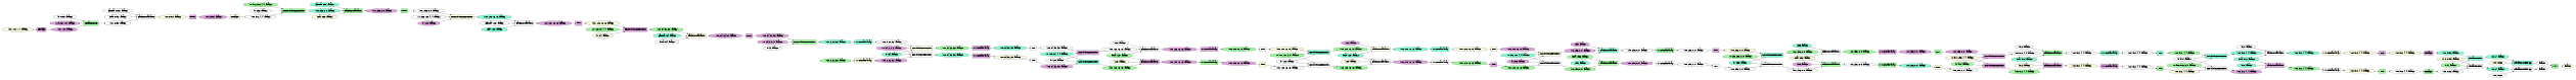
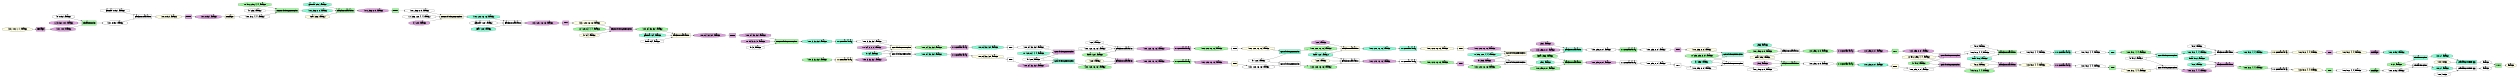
  digraph {
    rankdir=LR
    node [fillcolor=white shape=octagon style=filled]
    edge [arrowhead=normal]
    n1 [fillcolor=lightyellow label="(100, 512, 4, 4), float32"]
    n2 [fillcolor=plum label=ELU shape=record]
    n3 [fillcolor=lightyellow label="(100, 512, 4, 4), float32"]
    n4 [fillcolor=aquamarine label="(100, 128, 16, 16), float32"]
    n5 [fillcolor=aquamarine label="_ + constant array" shape=record]
    n6 [fillcolor=lightyellow label="(100, 128, 16, 16), float32"]
    n7 [label="(100, 256, 8, 8), float32"]
    n8 [fillcolor=lightyellow label=Deconvolution2DFunction shape=record]
    n9 [fillcolor=aquamarine label="(100, 128, 16, 16), float32"]
    n10 [label="W: (256, 128, 4, 4), float32"]
    n11 [label="b: (512), float32"]
    n12 [fillcolor=aquamarine label=Convolution2DFunction shape=record]
    n13 [label=Convolution2DFunction shape=record]
    n14 [fillcolor=aquamarine label="(100, 512, 4, 4), float32"]
    n15 [fillcolor=plum label="(100, 512, 4, 4), float32"]
    n16 [fillcolor=plum label=Reshape shape=record]
    n17 [fillcolor=aquamarine label="(100, 8192), float32"]
    n18 [fillcolor=plum label=ReLU shape=record]
    n19 [fillcolor=lightyellow label="(100, 128, 16, 16), float32"]
    n20 [fillcolor=plum label=Deconvolution2DFunction shape=record]
    n21 [fillcolor=lightyellow label=ELU shape=record]
    n22 [fillcolor=plum label="(100, 128, 16, 16), float32"]
    n23 [label=BatchNormalization shape=record]
    n24 [fillcolor=plum label="(100, 128, 16, 16), float32"]
    n25 [fillcolor=aquamarine label=Convolution2DFunction shape=record]
    n26 [fillcolor=palegreen label="(100, 256, 8, 8), float32"]
    n27 [label=BatchNormalization shape=record]
    n28 [fillcolor=aquamarine label=LinearFunction shape=record]
    n29 [fillcolor=aquamarine label="(100, 2), float32"]
    n30 [fillcolor=lightyellow label=Convolution2DFunction shape=record]
    n31 [fillcolor=plum label="(100, 256, 8, 8), float32"]
    n32 [fillcolor=lightyellow label=BatchNormalization shape=record]
    n33 [fillcolor=plum label="(100, 64, 32, 32), float32"]
    n34 [fillcolor=plum label=ReLU shape=record]
    n35 [fillcolor=aquamarine label=SoftmaxCrossEntropy shape=record]
    n36 [fillcolor=palegreen label="_ + constant array" shape=record]
    n37 [label="(100, 256, 8, 8), float32"]
    n38 [fillcolor=plum label=ELU shape=record]
    n39 [fillcolor=plum label="b: (128), float32"]
-   n40 [fillcolor=lightyellow label="W: (2, 8192), float32"]
    n41 [label=LinearFunction shape=record]
    n42 [fillcolor=aquamarine label="(100, 2), float32"]
    n43 [fillcolor=aquamarine label=BatchNormalization shape=record]
    n44 [label="(100, 256, 8, 8), float32"]
    n45 [fillcolor=plum label="(256), float32"]
    n46 [label=float32]
    n47 [fillcolor=palegreen label=Deconvolution2DFunction shape=record]
    n48 [fillcolor=aquamarine label="(100, 3, 32, 32), float32"]
    n49 [fillcolor=aquamarine label="_ + constant array" shape=record]
    n50 [fillcolor=palegreen label="W: (128, 64, 4, 4), float32"]
    n51 [fillcolor=palegreen label="(100, 64, 32, 32), float32"]
    n52 [fillcolor=lightyellow label="(100), int32"]
    n53 [fillcolor=palegreen label="b: (2), float32"]
    n54 [fillcolor=lightyellow label="(100, 256, 8, 8), float32"]
    n55 [fillcolor=plum label="(100, 64, 32, 32), float32"]
    n56 [fillcolor=palegreen label="_ + _" shape=record]
    n57 [fillcolor=lightyellow label="b: (64), float32"]
    n58 [fillcolor=palegreen label="(100, 3, 32, 32), float32"]
    n59 [fillcolor=lightyellow label="_ + constant array" shape=record]
    n60 [fillcolor=plum label="(100, 3, 32, 32), float32"]
    n61 [fillcolor=lightyellow label=float32]
    n62 [fillcolor=plum label=Convolution2DFunction shape=record]
    n63 [label="(100, 512, 4, 4), float32"]
    n64 [fillcolor=palegreen label=BatchNormalization shape=record]
    n65 [fillcolor=palegreen label="beta: (128), float32"]
    n66 [fillcolor=plum label=BatchNormalization shape=record]
    n67 [label=BatchNormalization shape=record]
    n68 [fillcolor=plum label="(100, 128, 16, 16), float32"]
    n69 [fillcolor=plum label="(100, 128, 16, 16), float32"]
    n70 [label="(100, 3, 32, 32), float32"]
    n71 [fillcolor=lightyellow label=Convolution2DFunction shape=record]
    n72 [fillcolor=plum label="W: (64, 3, 3, 3), float32"]
    n73 [label=Convolution2DFunction shape=record]
    n74 [fillcolor=plum label="_ + constant array" shape=record]
    n75 [fillcolor=plum label="(100, 256, 8, 8), float32"]
    n76 [fillcolor=palegreen label=ELU shape=record]
    n77 [fillcolor=palegreen label="(100, 256, 8, 8), float32"]
    n78 [fillcolor=aquamarine label="(256), float32"]
    n79 [fillcolor=aquamarine label=Convolution2DFunction shape=record]
    n80 [fillcolor=palegreen label="(100, 128, 16, 16), float32"]
    n81 [label="b: (3), float32"]
    n82 [fillcolor=aquamarine label="(100, 64, 32, 32), float32"]
    n83 [fillcolor=aquamarine label="beta: (128), float32"]
    n84 [label=BatchNormalization shape=record]
    n85 [fillcolor=lightyellow label=BatchNormalization shape=record]
    n86 [fillcolor=plum label="(100, 128, 16, 16), float32"]
    n87 [fillcolor=plum label=Convolution2DFunction shape=record]
    n88 [label="(100, 128, 16, 16), float32"]
    n89 [fillcolor=plum label="_ + constant array" shape=record]
    n90 [fillcolor=plum label="(100, 256, 8, 8), float32"]
    n91 [fillcolor=lightyellow label="(100, 64, 32, 32), float32"]
    n92 [label=ELU shape=record]
    n93 [fillcolor=palegreen label="(100, 64, 32, 32), float32"]
    n94 [fillcolor=plum label="(100, 64, 32, 32), float32"]
    n95 [fillcolor=plum label="_ + constant array" shape=record]
    n96 [fillcolor=aquamarine label="(100, 64, 32, 32), float32"]
    n97 [label=ELU shape=record]
    n98 [label="gamma: (8192), float32"]
    n99 [label=BatchNormalization shape=record]
    n100 [fillcolor=lightyellow label="(100, 8192), float32"]
    n101 [label="(100, 64, 32, 32), float32"]
    n102 [fillcolor=palegreen label="beta: (256), float32"]
    n103 [fillcolor=palegreen label=BatchNormalization shape=record]
    n104 [fillcolor=plum label="(100, 256, 8, 8), float32"]
    n105 [label=BatchNormalization shape=record]
    n106 [label=Convolution2DFunction shape=record]
    n107 [fillcolor=palegreen label="(100, 128, 16, 16), float32"]
-   n108 [label="beta: (8192), float32"]
    n109 [fillcolor=aquamarine label="_ + constant array" shape=record]
    n110 [label="(100, 512, 4, 4), float32"]
    n111 [fillcolor=aquamarine label=ELU shape=record]
    n112 [label="(100, 512, 4, 4), float32"]
    n113 [fillcolor=palegreen label="_ + constant array" shape=record]
    n114 [fillcolor=plum label="(100, 128, 16, 16), float32"]
    n115 [fillcolor=lightyellow label=ELU shape=record]
    n116 [label="(512), float32"]
    n117 [fillcolor=aquamarine label=Convolution2DFunction shape=record]
    n118 [fillcolor=palegreen label="(100, 128, 16, 16), float32"]
    n119 [fillcolor=lightyellow label="beta: (256), float32"]
    n120 [fillcolor=palegreen label=BatchNormalization shape=record]
    n121 [label="(100, 256, 8, 8), float32"]
    n122 [fillcolor=plum label="_ + constant array" shape=record]
    n123 [fillcolor=palegreen label="(100, 128, 16, 16), float32"]
    n124 [label=ELU shape=record]
    n125 [fillcolor=lightyellow label="(128), float32"]
    n126 [label="(128), float32"]
    n127 [fillcolor=palegreen label="(100, 512, 4, 4), float32"]
    n128 [fillcolor=aquamarine label="gamma: (256), float32"]
    n129 [fillcolor=palegreen label=BatchNormalization shape=record]
    n130 [fillcolor=plum label="(100, 256, 8, 8), float32"]
    n131 [label="(100, 128, 16, 16), float32"]
    n132 [fillcolor=aquamarine label="beta: (512), float32"]
    n133 [fillcolor=plum label=BatchNormalization shape=record]
    n134 [fillcolor=lightyellow label="(100, 512, 4, 4), float32"]
    n135 [fillcolor=lightyellow label="(100, 128, 16, 16), float32"]
    n136 [fillcolor=palegreen label="W: (512, 256, 4, 4), float32"]
    n137 [fillcolor=palegreen label=Deconvolution2DFunction shape=record]
    n138 [fillcolor=aquamarine label="(100, 256, 8, 8), float32"]
    n139 [fillcolor=lightyellow label="beta: (256), float32"]
    n140 [label=Convolution2DFunction shape=record]
    n141 [fillcolor=palegreen label="(100, 256, 8, 8), float32"]
    n142 [fillcolor=lightyellow label="_ + constant array" shape=record]
    n143 [fillcolor=aquamarine label="beta: (512), float32"]
    n144 [fillcolor=plum label=BatchNormalization shape=record]
    n145 [fillcolor=aquamarine label="(100, 512, 4, 4), float32"]
    n146 [fillcolor=palegreen label="(100, 512, 4, 4), float32"]
    n147 [label="_ + constant array" shape=record]
    n148 [fillcolor=palegreen label="(100, 128, 16, 16), float32"]
    n149 [fillcolor=plum label=ELU shape=record]
    n150 [label="(512), float32"]
    n151 [fillcolor=lightyellow label="(128), float32"]
    n152 [label="gamma: (128), float32"]
    n153 [fillcolor=plum label="(128), float32"]
    n154 [label="b: (8192), float32"]
    n155 [fillcolor=palegreen label=LinearFunction shape=record]
    n156 [label="(100, 8192), float32"]
    n157 [fillcolor=palegreen label="(100, 128, 16, 16), float32"]
    n158 [label="b: (256), float32"]
    n159 [label="_ + constant array" shape=record]
    n160 [label="(100, 256, 8, 8), float32"]
    n161 [label=ELU shape=record]
    n162 [fillcolor=aquamarine label="beta: (128), float32"]
    n163 [label="(100, 512, 4, 4), float32"]
    n164 [fillcolor=palegreen label=Reshape shape=record]
    n165 [label="(100, 8192), float32"]
    n166 [label="(100), int32"]
    n167 [label=SoftmaxCrossEntropy shape=record]
    n168 [label=float32]
    n169 [fillcolor=aquamarine label="W: (128, 64, 4, 4), float32"]
    n170 [label=Convolution2DFunction shape=record]
    n171 [label="(100, 256, 8, 8), float32"]
    n172 [fillcolor=aquamarine label="(256), float32"]
    n173 [fillcolor=aquamarine label="gamma: (64), float32"]
    n174 [label="b: (128), float32"]
    n175 [label="(100, 256, 8, 8), float32"]
    n176 [label="beta: (64), float32"]
-   n177 [fillcolor=palegreen label="W: (128, 128, 3, 3), float32"]
    n178 [fillcolor=plum label=Convolution2DFunction shape=record]
    n179 [fillcolor=palegreen label="(100, 512, 4, 4), float32"]
    n180 [label="b: (128), float32"]
    n181 [fillcolor=palegreen label="_ + constant array" shape=record]
    n182 [fillcolor=aquamarine label="(100, 256, 8, 8), float32"]
    n183 [fillcolor=lightyellow label=ELU shape=record]
    n184 [fillcolor=plum label="(256), float32"]
    n185 [fillcolor=aquamarine label="W: (256, 128, 4, 4), float32"]
    n186 [label="(100, 256, 8, 8), float32"]
    n187 [fillcolor=plum label="b: (256), float32"]
    n188 [fillcolor=plum label="W: (8132, 100), float32"]
    n189 [fillcolor=lightyellow label="(100, 100, 1, 1), float32"]
    n190 [fillcolor=plum label=Reshape shape=record]
    n191 [fillcolor=plum label="(100, 100), float32"]
    n192 [fillcolor=plum label="_ + constant array" shape=record]
    n193 [label="(100, 512, 4, 4), float32"]
    n194 [fillcolor=palegreen label=ELU shape=record]
    n195 [fillcolor=lightyellow label="(512), float32"]
    n196 [fillcolor=palegreen label="W: (256, 256, 3, 3), float32"]
    n197 [fillcolor=plum label=ReLU shape=record]
    n198 [fillcolor=lightyellow label="(100, 512, 4, 4), float32"]
    n199 [fillcolor=plum label="(100, 8192), float32"]
    n200 [fillcolor=lightyellow label=Reshape shape=record]
    n201 [fillcolor=aquamarine label="b: (256), float32"]
    n202 [label="(100, 512, 4, 4), float32"]
    n203 [fillcolor=lightyellow label="W: (512, 256, 4, 4), float32"]
    n204 [label="_ + constant array" shape=record]
    n205 [fillcolor=lightyellow label="(100, 512, 4, 4), float32"]
    n206 [fillcolor=palegreen label=ELU shape=record]
    n207 [fillcolor=aquamarine label="(512), float32"]
    n208 [fillcolor=palegreen label="b: (512), float32"]
    n209 [fillcolor=plum label="W: (64, 3, 3, 3), float32"]
    n210 [fillcolor=palegreen label=ReLU shape=record]
-   n211 [fillcolor=palegreen label="W: (512, 512, 3, 3), float32"]
    n212 [fillcolor=aquamarine label="b: (64), float32"]
    n1 -> n2
    n2 -> n3 [arrowhead=odot]
    n3 -> n16 [arrowhead=odot]
    n4 -> n5
    n5 -> n6 [arrowhead=odot]
    n6 -> n21 [arrowhead=tee]
    n7 -> n8
    n8 -> n9 [arrowhead=odot]
    n9 -> n23
    n10 -> n8 [arrowhead=tee]
    n11 -> n12 [arrowhead=odot]
    n11 -> n13
    n12 -> n14
    n13 -> n15
    n14 -> n105 [arrowhead=odot]
    n15 -> n144 [arrowhead=tee]
    n16 -> n17 [arrowhead=tee]
    n17 -> n28 [arrowhead=odot]
    n18 -> n19 [arrowhead=tee]
    n19 -> n20
    n20 -> n51
    n21 -> n22 [arrowhead=tee]
    n22 -> n30 [arrowhead=tee]
    n23 -> n24
    n24 -> n18 [arrowhead=tee]
    n25 -> n26 [arrowhead=odot]
    n26 -> n27 [arrowhead=odot]
    n27 -> n77 [arrowhead=odot]
    n28 -> n29 [arrowhead=odot]
    n29 -> n35
    n30 -> n31 [arrowhead=odot]
    n31 -> n43
    n32 -> n33
    n33 -> n34 [arrowhead=odot]
    n34 -> n55 [arrowhead=odot]
    n35 -> n46 [arrowhead=odot]
    n36 -> n37
    n37 -> n38 [arrowhead=odot]
    n38 -> n54
    n39 -> n8 [arrowhead=tee]
-   n40 -> n28 [arrowhead=odot]
-   n40 -> n41 [arrowhead=odot]
    n41 -> n42
    n42 -> n167 [arrowhead=odot]
    n43 -> n44 [arrowhead=tee]
    n44 -> n36
    n45 -> n43
    n46 -> n56
    n47 -> n48
    n48 -> n49 [arrowhead=tee]
    n49 -> n70 [arrowhead=tee]
    n50 -> n20 [arrowhead=odot]
    n51 -> n32 [arrowhead=tee]
    n52 -> n35 [arrowhead=tee]
    n53 -> n28 [arrowhead=odot]
    n53 -> n41
    n54 -> n25
    n55 -> n47 [arrowhead=odot]
    n56 -> n61 [arrowhead=tee]
    n57 -> n20
    n58 -> n59
    n59 -> n60
    n60 -> n73 [arrowhead=tee]
    n62 -> n63 [arrowhead=tee]
    n63 -> n64 [arrowhead=tee]
    n64 -> n112 [arrowhead=tee]
    n65 -> n66 [arrowhead=tee]
    n65 -> n67 [arrowhead=tee]
    n66 -> n68
    n67 -> n69 [arrowhead=odot]
    n68 -> n113
    n69 -> n122 [arrowhead=odot]
    n70 -> n71 [arrowhead=tee]
    n71 -> n93 [arrowhead=tee]
    n72 -> n47 [arrowhead=tee]
    n73 -> n82
    n74 -> n75 [arrowhead=tee]
    n75 -> n76 [arrowhead=odot]
    n76 -> n90
    n77 -> n74 [arrowhead=odot]
    n78 -> n27 [arrowhead=odot]
    n79 -> n80 [arrowhead=tee]
    n80 -> n66
    n81 -> n47 [arrowhead=tee]
    n82 -> n89 [arrowhead=odot]
    n83 -> n84
    n83 -> n85 [arrowhead=odot]
    n84 -> n86 [arrowhead=tee]
    n85 -> n4 [arrowhead=tee]
    n86 -> n147
    n87 -> n88 [arrowhead=odot]
    n88 -> n67
    n89 -> n91 [arrowhead=tee]
    n90 -> n62 [arrowhead=odot]
    n91 -> n92 [arrowhead=tee]
    n92 -> n94 [arrowhead=odot]
    n93 -> n95 [arrowhead=tee]
    n94 -> n79
    n95 -> n96 [arrowhead=odot]
    n96 -> n97 [arrowhead=tee]
    n97 -> n101 [arrowhead=odot]
    n98 -> n99 [arrowhead=tee]
    n99 -> n100 [arrowhead=odot]
    n100 -> n197 [arrowhead=tee]
    n101 -> n87 [arrowhead=odot]
    n102 -> n43
    n102 -> n103 [arrowhead=tee]
    n103 -> n104 [arrowhead=tee]
    n104 -> n159 [arrowhead=odot]
    n105 -> n145
    n106 -> n107 [arrowhead=tee]
    n107 -> n84 [arrowhead=tee]
-   n108 -> n99 [arrowhead=tee]
    n109 -> n110 [arrowhead=tee]
    n110 -> n111
    n111 -> n127 [arrowhead=tee]
    n112 -> n109
    n113 -> n114 [arrowhead=tee]
    n114 -> n115 [arrowhead=odot]
    n115 -> n131
    n116 -> n64
    n117 -> n118 [arrowhead=odot]
    n118 -> n85 [arrowhead=odot]
    n119 -> n27 [arrowhead=odot]
    n119 -> n120 [arrowhead=tee]
    n120 -> n121 [arrowhead=tee]
    n121 -> n181 [arrowhead=tee]
    n122 -> n123
    n123 -> n124 [arrowhead=tee]
    n124 -> n135
    n125 -> n66 [arrowhead=tee]
    n126 -> n67 [arrowhead=odot]
    n127 -> n12
    n128 -> n129 [arrowhead=odot]
    n129 -> n130
    n130 -> n210 [arrowhead=tee]
    n131 -> n106 [arrowhead=odot]
    n132 -> n64
    n132 -> n133 [arrowhead=tee]
    n133 -> n134
    n134 -> n192 [arrowhead=odot]
    n135 -> n117 [arrowhead=tee]
    n136 -> n137
    n137 -> n138 [arrowhead=odot]
    n138 -> n129
    n139 -> n129 [arrowhead=odot]
    n140 -> n141 [arrowhead=odot]
    n141 -> n103 [arrowhead=tee]
    n142 -> n1 [arrowhead=odot]
    n143 -> n105
    n143 -> n144
    n144 -> n146
    n145 -> n142 [arrowhead=odot]
    n146 -> n204 [arrowhead=tee]
    n147 -> n148
    n148 -> n149
    n149 -> n157
    n150 -> n105
    n151 -> n84
    n152 -> n23
    n153 -> n85 [arrowhead=odot]
    n154 -> n155
    n155 -> n156 [arrowhead=tee]
    n156 -> n99 [arrowhead=odot]
    n157 -> n140 [arrowhead=tee]
    n158 -> n137 [arrowhead=odot]
    n159 -> n160 [arrowhead=odot]
    n160 -> n161
    n161 -> n175 [arrowhead=tee]
    n162 -> n23 [arrowhead=odot]
    n163 -> n164
    n164 -> n165
    n165 -> n41
    n166 -> n167
    n167 -> n168
    n168 -> n56 [arrowhead=odot]
    n169 -> n79 [arrowhead=odot]
    n169 -> n87
    n170 -> n171 [arrowhead=tee]
    n171 -> n120 [arrowhead=tee]
    n172 -> n103
    n173 -> n32
    n174 -> n79 [arrowhead=odot]
    n174 -> n87 [arrowhead=odot]
    n175 -> n170
    n176 -> n32
-   n177 -> n106 [arrowhead=odot]
-   n177 -> n117 [arrowhead=tee]
    n178 -> n179 [arrowhead=odot]
    n179 -> n133 [arrowhead=odot]
    n180 -> n106 [arrowhead=tee]
    n180 -> n117 [arrowhead=odot]
    n181 -> n182 [arrowhead=tee]
    n182 -> n183
    n183 -> n186
    n184 -> n120 [arrowhead=tee]
    n185 -> n30 [arrowhead=tee]
    n185 -> n140
    n186 -> n178 [arrowhead=odot]
    n187 -> n30
    n187 -> n140 [arrowhead=odot]
    n188 -> n155 [arrowhead=odot]
    n189 -> n190
    n190 -> n191
    n191 -> n155 [arrowhead=odot]
    n192 -> n193 [arrowhead=tee]
    n193 -> n194
    n194 -> n198 [arrowhead=odot]
    n195 -> n133 [arrowhead=odot]
    n196 -> n25 [arrowhead=tee]
    n196 -> n170 [arrowhead=tee]
    n197 -> n199 [arrowhead=tee]
    n198 -> n13 [arrowhead=odot]
    n199 -> n200 [arrowhead=odot]
    n200 -> n202 [arrowhead=odot]
    n201 -> n25 [arrowhead=odot]
    n201 -> n170 [arrowhead=tee]
    n202 -> n137
    n203 -> n62
    n203 -> n178 [arrowhead=odot]
    n204 -> n205
    n205 -> n206
    n206 -> n163 [arrowhead=tee]
    n207 -> n144 [arrowhead=odot]
    n208 -> n62 [arrowhead=odot]
    n208 -> n178
    n209 -> n71 [arrowhead=tee]
    n209 -> n73 [arrowhead=tee]
    n210 -> n7 [arrowhead=tee]
-   n211 -> n12
-   n211 -> n13 [arrowhead=tee]
    n212 -> n71 [arrowhead=tee]
    n212 -> n73
  }
